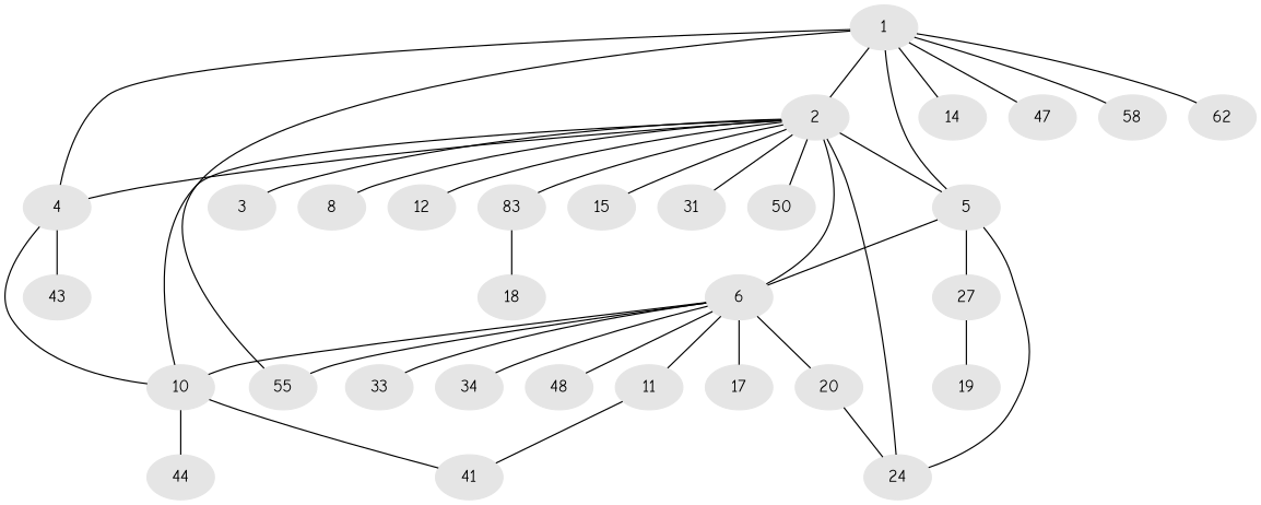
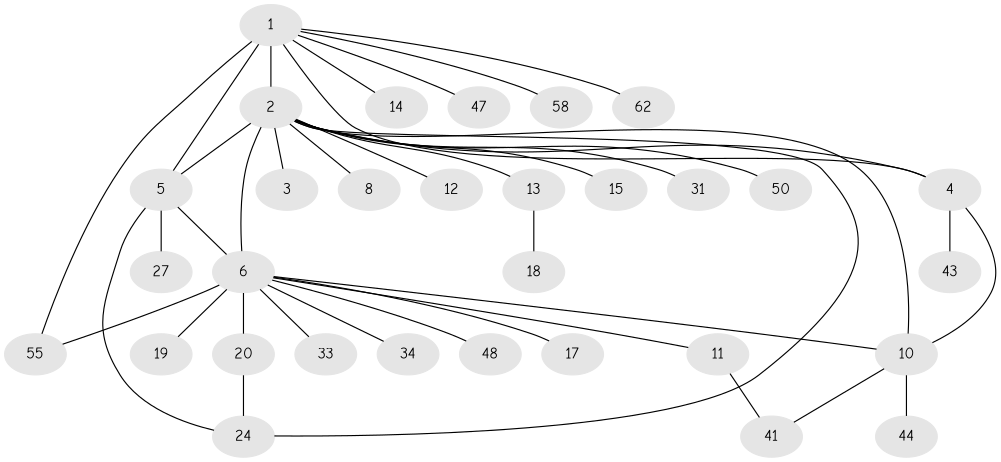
  graph {
    fontname="Comic Neue"
    node [color=gray90 fontname="Comic Neue" style=filled]
    edge [fontname="Comic Neue"]
    1 [super="+25+32"]
    2 [super="+30+9+26+22+7+57"]
    4
    5 [super="+23+39"]
    14
    47
    55
    58
    62
    3
    6
    8
    10 [super="+52+48"]
    12
-   13 [super="+46" label=83]
+   13 [super="+46"]
    15
    24 [super="+56+53"]
    31
    50
    43
    27
    11
    17
    19 [super="+21"]
    20 [super="+36"]
    33
    34 [super="+35"]
    n28 [label=48]
    41 [super="+60"]
    44
    18
    1 -- 2 [weight=3]
    1 -- 4
    1 -- 5 [weight=3]
    1 -- 14
    1 -- 47
    1 -- 55
    1 -- 58
    1 -- 62
    2 -- 4
    2 -- 5 [weight=3]
    2 -- 3
    2 -- 6 [weight=4]
    2 -- 8
    2 -- 10
    2 -- 12
    2 -- 13
    2 -- 15
    2 -- 24
    2 -- 31
    2 -- 50
    4 -- 10
    4 -- 43
    5 -- 6
    5 -- 24
    5 -- 27
    6 -- 55
    6 -- 10
    6 -- 11
    6 -- 17
-   27 -- 19
+   6 -- 19
    6 -- 20
    6 -- 33
    6 -- 34
    6 -- n28
    10 -- 41
    10 -- 44
    13 -- 18
    11 -- 41
    20 -- 24
  }
